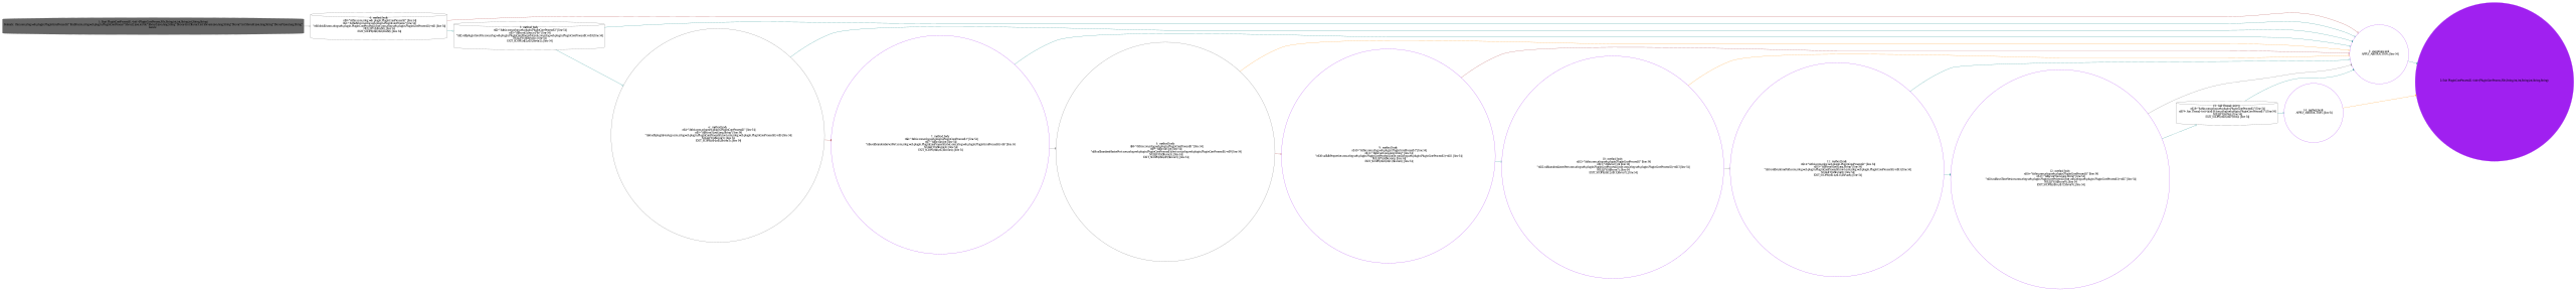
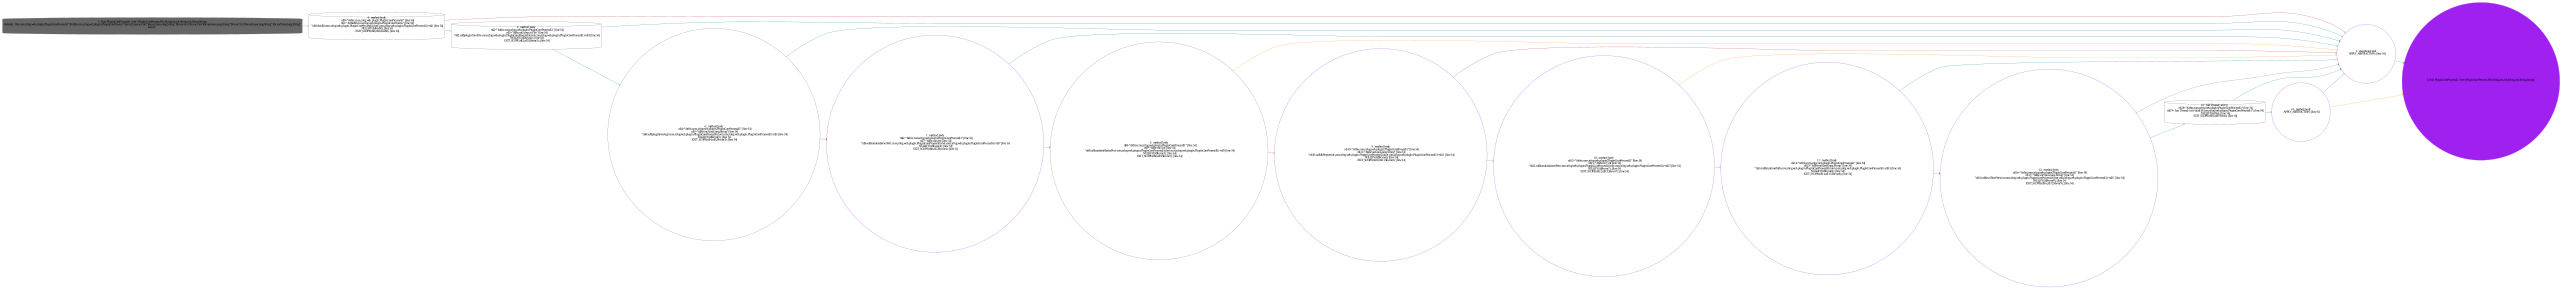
  digraph {
    rankdir=LR
    fontname="PT Serif"
    node [color=purple shape=circle fontname="PT Serif"]
    edge [color=teal arrowhead=odot fontname="PT Serif"]
    n1 [color=gray40 label="1: Start PluginCoreProcess$1.<init>(PluginCoreProcess,File,String,int,int,String,int,String,String)\nFormals:  this:com.zrlog.web.plugin.PluginCoreProcess$1* this$0:com.zrlog.web.plugin.PluginCoreProcess* $bcvar2:java.io.File* $bcvar3:java.lang.String* $bcvar4:int $bcvar5:int $bcvar6:java.lang.String* $bcvar7:int $bcvar8:java.lang.String* $bcvar9:java.lang.String*\nLocals:  \n  " style=filled shape=cylinder]
    n2 [label="4:  method_body \n   n$0=*&this:com.zrlog.web.plugin.PluginCoreProcess$1* [line 54]\n  n$1=*&this$0:com.zrlog.web.plugin.PluginCoreProcess* [line 54]\n  *n$0.this$0:com.zrlog.web.plugin.PluginCoreProcess$1(root com.zrlog.web.plugin.PluginCoreProcess$1)=n$1 [line 54]\n  NULLIFY(&this$0); [line 54]\n  EXIT_SCOPE(n$0,n$1,this$0); [line 54]\n " shape=cylinder color=gray40]
    n3 [label="3:  exceptions sink \n   APPLY_ABSTRACTION; [line 54]\n "]
    n4 [label="5:  method_body \n   n$2=*&this:com.zrlog.web.plugin.PluginCoreProcess$1* [line 54]\n  n$3=*&$bcvar2:java.io.File* [line 54]\n  *n$2.val$pluginCoreFile:com.zrlog.web.plugin.PluginCoreProcess$1(root com.zrlog.web.plugin.PluginCoreProcess$1)=n$3 [line 54]\n  NULLIFY(&$bcvar2); [line 54]\n  EXIT_SCOPE(n$2,n$3,$bcvar2); [line 54]\n " shape=cylinder color=gray40]
    n5 [label="2: Exit PluginCoreProcess$1.<init>(PluginCoreProcess,File,String,int,int,String,int,String,String) \n  " style=filled]
    n6 [label="6:  method_body \n   n$4=*&this:com.zrlog.web.plugin.PluginCoreProcess$1* [line 54]\n  n$5=*&$bcvar3:java.lang.String* [line 54]\n  *n$4.val$pluginJvmArgs:com.zrlog.web.plugin.PluginCoreProcess$1(root com.zrlog.web.plugin.PluginCoreProcess$1)=n$5 [line 54]\n  NULLIFY(&$bcvar3); [line 54]\n  EXIT_SCOPE(n$4,n$5,$bcvar3); [line 54]\n " color=gray40]
    n7 [label="7:  method_body \n   n$6=*&this:com.zrlog.web.plugin.PluginCoreProcess$1* [line 54]\n  n$7=*&$bcvar4:int [line 54]\n  *n$6.val$randomServerPort:com.zrlog.web.plugin.PluginCoreProcess$1(root com.zrlog.web.plugin.PluginCoreProcess$1)=n$7 [line 54]\n  NULLIFY(&$bcvar4); [line 54]\n  EXIT_SCOPE(n$6,n$7,$bcvar4); [line 54]\n "]
    n8 [label="8:  method_body \n   n$8=*&this:com.zrlog.web.plugin.PluginCoreProcess$1* [line 54]\n  n$9=*&$bcvar5:int [line 54]\n  *n$8.val$randomMasterPort:com.zrlog.web.plugin.PluginCoreProcess$1(root com.zrlog.web.plugin.PluginCoreProcess$1)=n$9 [line 54]\n  NULLIFY(&$bcvar5); [line 54]\n  EXIT_SCOPE(n$8,n$9,$bcvar5); [line 54]\n " color=gray40]
    n9 [label="9:  method_body \n   n$10=*&this:com.zrlog.web.plugin.PluginCoreProcess$1* [line 54]\n  n$11=*&$bcvar6:java.lang.String* [line 54]\n  *n$10.val$dbProperties:com.zrlog.web.plugin.PluginCoreProcess$1(root com.zrlog.web.plugin.PluginCoreProcess$1)=n$11 [line 54]\n  NULLIFY(&$bcvar6); [line 54]\n  EXIT_SCOPE(n$10,n$11,$bcvar6); [line 54]\n "]
    n10 [label="10:  method_body \n   n$12=*&this:com.zrlog.web.plugin.PluginCoreProcess$1* [line 54]\n  n$13=*&$bcvar7:int [line 54]\n  *n$12.val$randomListenPort:com.zrlog.web.plugin.PluginCoreProcess$1(root com.zrlog.web.plugin.PluginCoreProcess$1)=n$13 [line 54]\n  NULLIFY(&$bcvar7); [line 54]\n  EXIT_SCOPE(n$12,n$13,$bcvar7); [line 54]\n "]
    n11 [label="11:  method_body \n   n$14=*&this:com.zrlog.web.plugin.PluginCoreProcess$1* [line 54]\n  n$15=*&$bcvar8:java.lang.String* [line 54]\n  *n$14.val$runtimePath:com.zrlog.web.plugin.PluginCoreProcess$1(root com.zrlog.web.plugin.PluginCoreProcess$1)=n$15 [line 54]\n  NULLIFY(&$bcvar8); [line 54]\n  EXIT_SCOPE(n$14,n$15,$bcvar8); [line 54]\n "]
    n12 [label="12:  method_body \n   n$16=*&this:com.zrlog.web.plugin.PluginCoreProcess$1* [line 54]\n  n$17=*&$bcvar9:java.lang.String* [line 54]\n  *n$16.val$runTimeVersion:com.zrlog.web.plugin.PluginCoreProcess$1(root com.zrlog.web.plugin.PluginCoreProcess$1)=n$17 [line 54]\n  NULLIFY(&$bcvar9); [line 54]\n  EXIT_SCOPE(n$16,n$17,$bcvar9); [line 54]\n "]
    n13 [label="13:  Call Thread.<init>() \n   n$18=*&this:com.zrlog.web.plugin.PluginCoreProcess$1* [line 54]\n  n$19=_fun_Thread.<init>()(n$18:com.zrlog.web.plugin.PluginCoreProcess$1*) [line 54]\n  NULLIFY(&this); [line 54]\n  EXIT_SCOPE(n$18,n$19,this); [line 54]\n " shape=cylinder color=gray40]
    n14 [label="14:  method_body \n   APPLY_ABSTRACTION; [line 54]\n "]
    n1 -> n2 [color=gray40]
    n2 -> n3 [color=brown]
    n2 -> n4
    n3 -> n5 [arrowhead=tee]
    n4 -> n3
    n4 -> n6
    n6 -> n3 [arrowhead=tee]
    n6 -> n7 [color=brown arrowhead=tee]
    n7 -> n3
    n7 -> n8 [color=gray40 arrowhead=tee]
    n8 -> n3 [color=darkorange]
    n8 -> n9 [color=brown]
    n9 -> n3 [color=brown]
    n9 -> n10
    n10 -> n3 [color=darkorange]
    n10 -> n11 [color=gray40]
    n11 -> n3
    n11 -> n12 [arrowhead=tee]
    n12 -> n3 [color=gray40 arrowhead=tee]
    n12 -> n13
    n13 -> n3 [arrowhead=tee]
    n13 -> n14
+   n14 -> n3
    n14 -> n5 [color=darkorange arrowhead=tee]
  }
